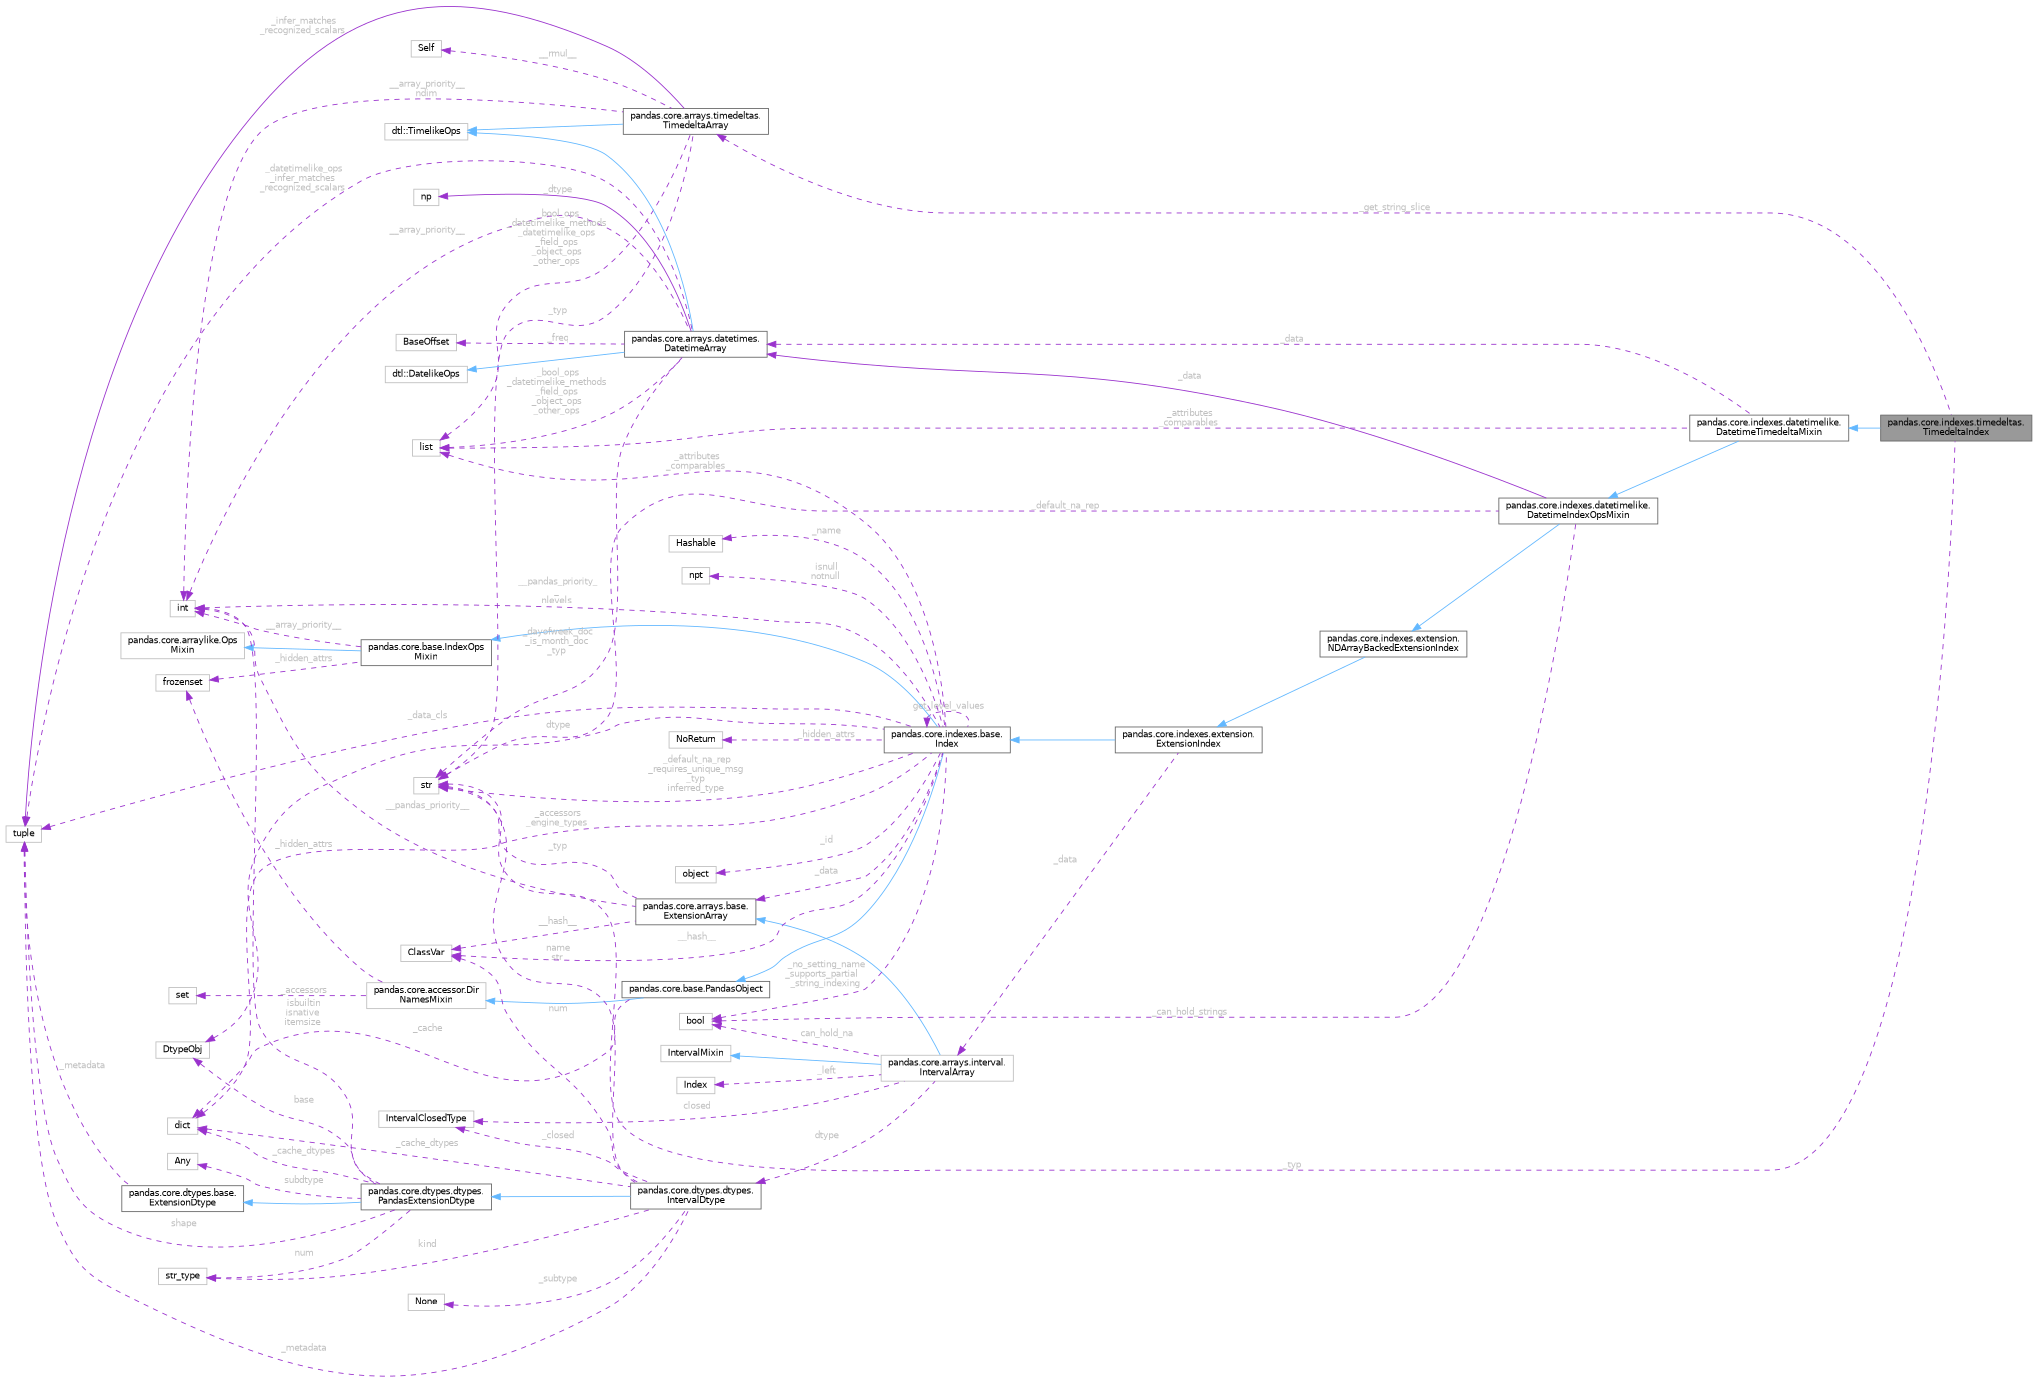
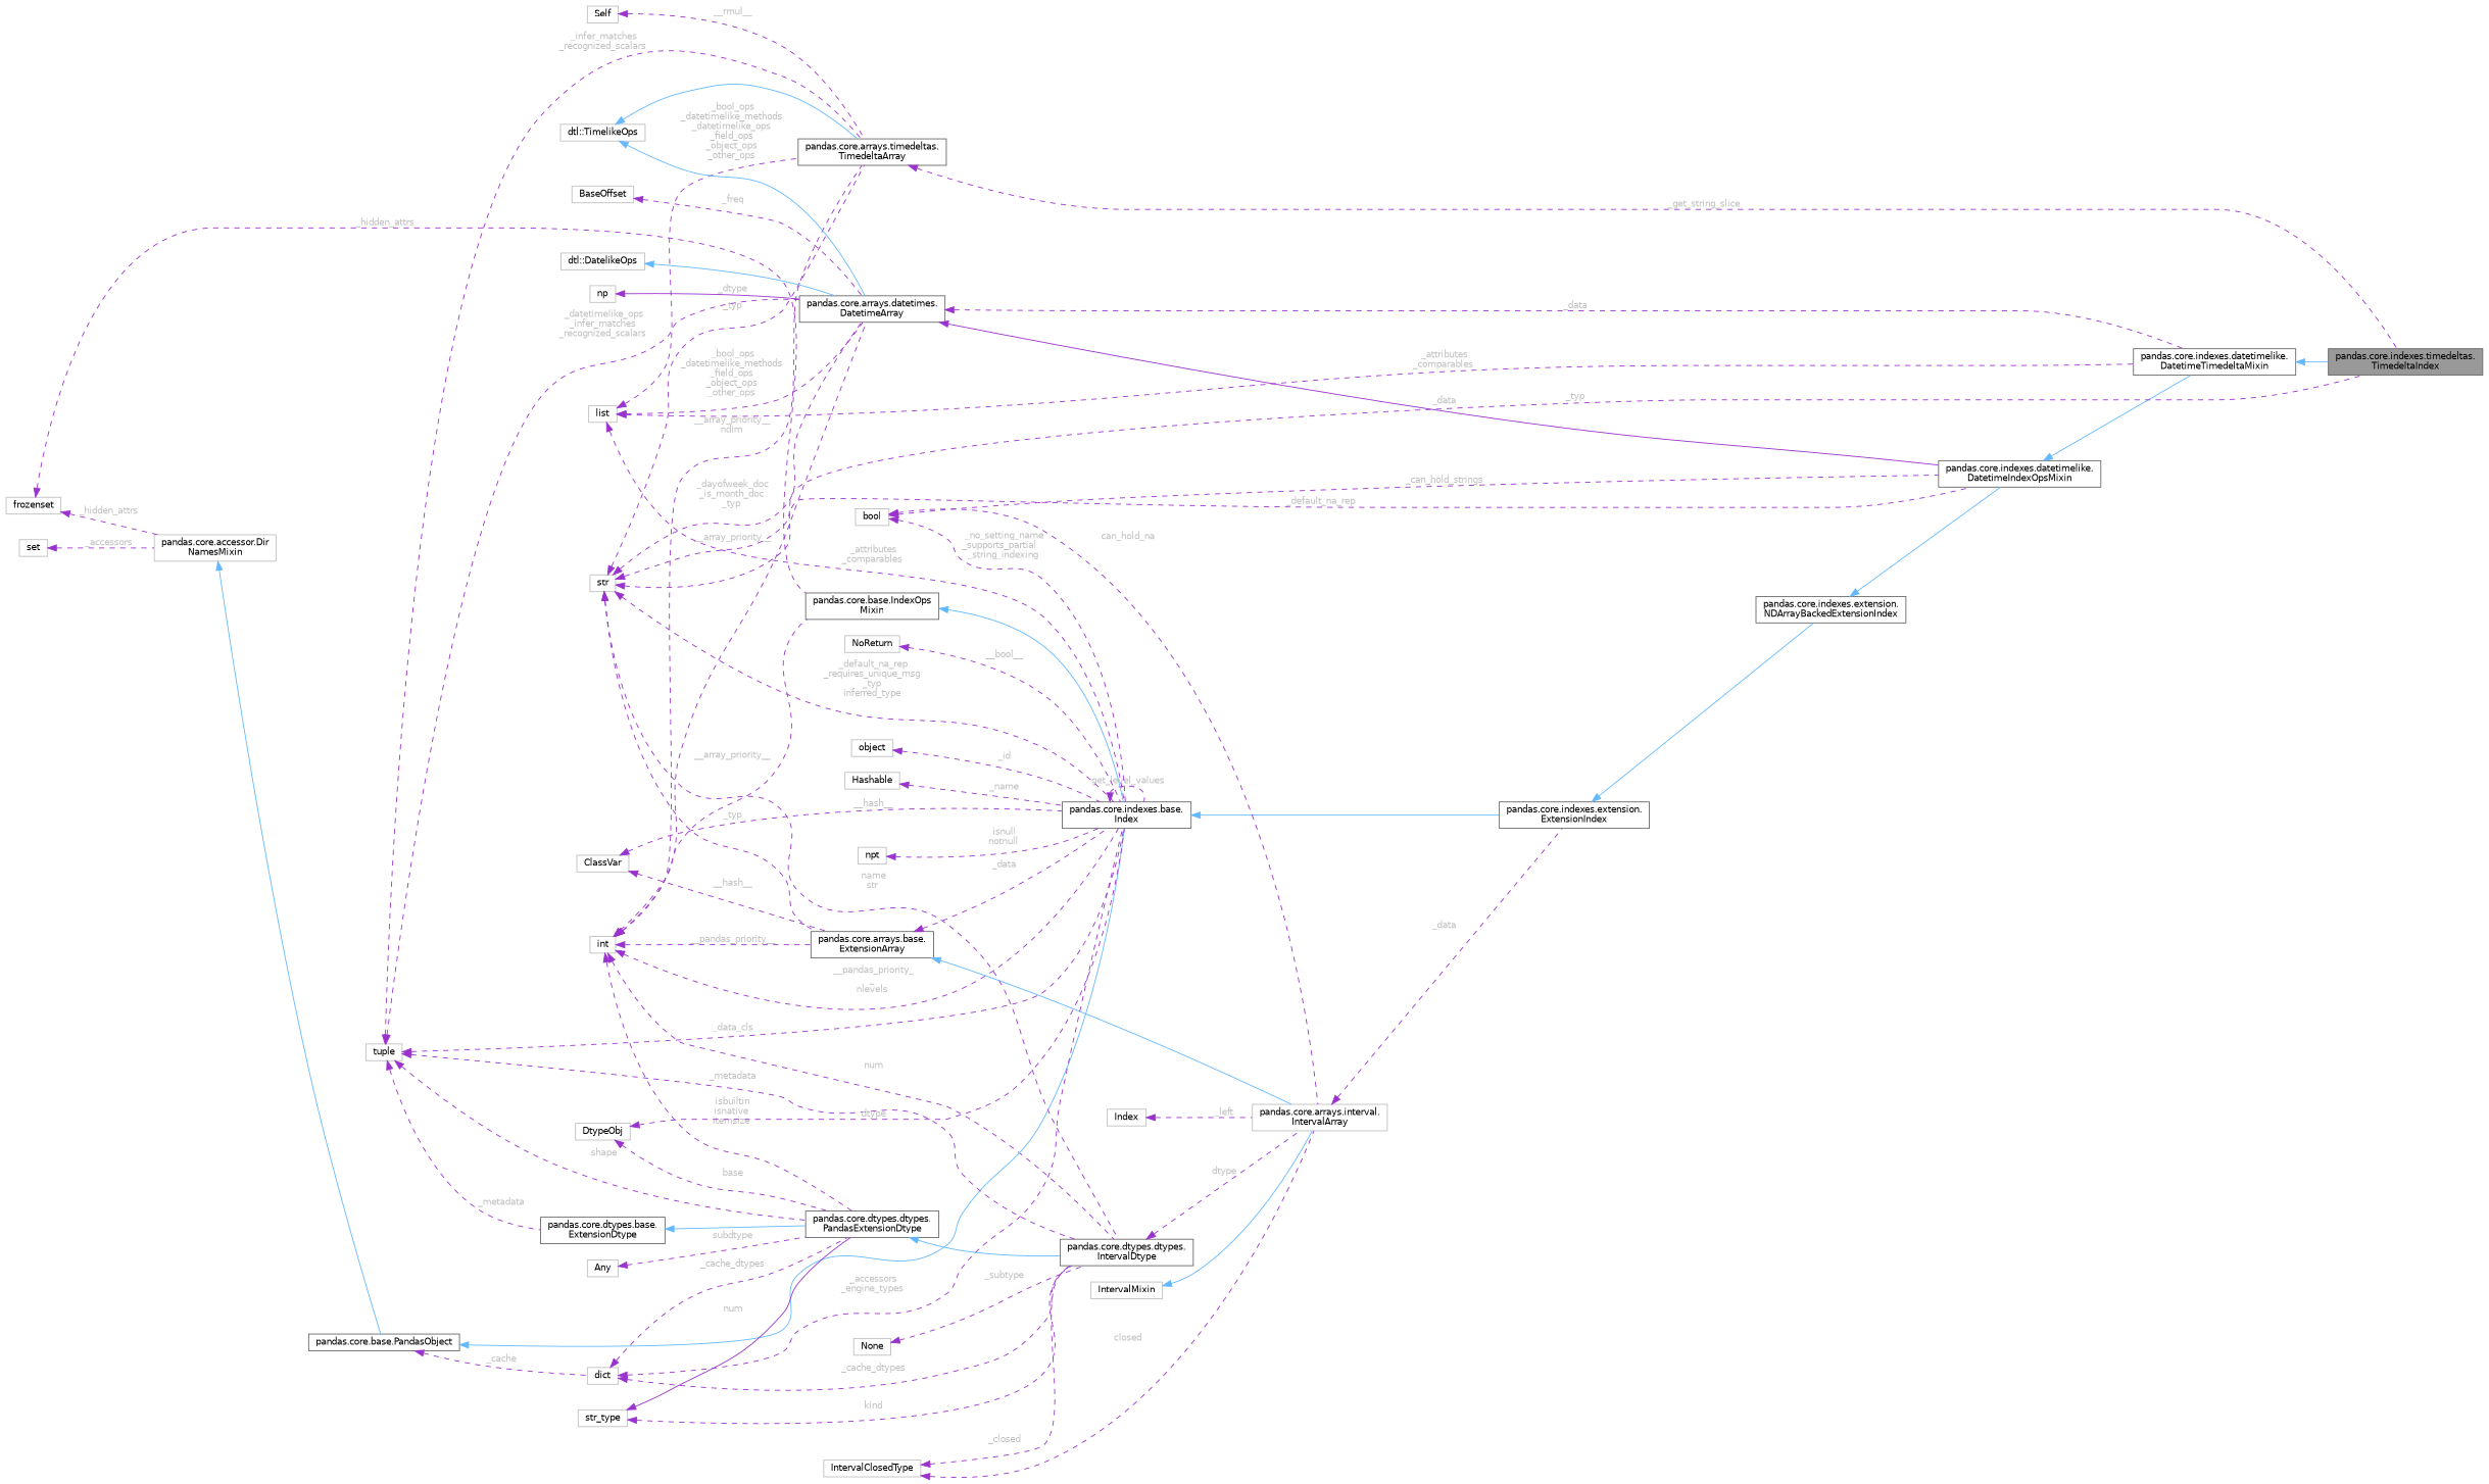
  digraph {
    rankdir=LR
    node [color=grey75 fillcolor=white fontname=Helvetica fontsize=10 shape=box style=filled]
    edge [color=darkorchid3 dir=back fontname=Helvetica fontsize=10 labelfontname=Helvetica labelfontsize=10 style=dashed fontcolor=grey]
    n1 [color=gray40 fillcolor=grey60 fontcolor=black height=0.2 label="pandas.core.indexes.timedeltas.\lTimedeltaIndex" width=0.4]
    n2 [color=gray40 height=0.2 label="pandas.core.indexes.datetimelike.\lDatetimeTimedeltaMixin" width=0.4]
    n3 [color=gray40 height=0.2 label="pandas.core.indexes.datetimelike.\lDatetimeIndexOpsMixin" width=0.4]
    n4 [color=gray40 height=0.2 label="pandas.core.indexes.extension.\lNDArrayBackedExtensionIndex" width=0.4]
    n5 [color=gray40 height=0.2 label="pandas.core.indexes.extension.\lExtensionIndex" width=0.4]
    n6 [color=gray40 height=0.2 label="pandas.core.indexes.base.\lIndex" width=0.4]
    n7 [color=gray40 height=0.2 label="pandas.core.base.IndexOps\lMixin" width=0.4]
-   n8 [height=0.2 label="pandas.core.arraylike.Ops\lMixin" width=0.4]
    n9 [height=0.2 label=int width=0.4]
    n10 [color=gray40 height=0.2 label="pandas.core.arrays.base.\lExtensionArray" width=0.4]
    n11 [color=gray40 height=0.2 label="pandas.core.dtypes.dtypes.\lIntervalDtype" width=0.4]
    n12 [color=gray40 height=0.2 label="pandas.core.dtypes.dtypes.\lPandasExtensionDtype" width=0.4]
    n13 [color=gray40 height=0.2 label="pandas.core.arrays.datetimes.\lDatetimeArray" width=0.4]
    n14 [color=gray40 height=0.2 label="pandas.core.arrays.timedeltas.\lTimedeltaArray" width=0.4]
    n15 [height=0.2 label="pandas.core.arrays.interval.\lIntervalArray" width=0.4]
    n16 [height=0.2 label=frozenset width=0.4]
    n17 [height=0.2 label="pandas.core.accessor.Dir\lNamesMixin" width=0.4]
    n18 [color=gray40 height=0.2 label="pandas.core.base.PandasObject" width=0.4]
    n19 [height=0.2 label=set width=0.4]
    n20 [height=0.2 label=dict width=0.4]
    n21 [height=0.2 label=str width=0.4]
    n22 [height=0.2 label=ClassVar width=0.4]
    n23 [height=0.2 label=tuple width=0.4]
    n24 [color=gray40 height=0.2 label="pandas.core.dtypes.base.\lExtensionDtype" width=0.4]
    n25 [height=0.2 label=object width=0.4]
    n26 [height=0.2 label=Hashable width=0.4]
    n27 [height=0.2 label=bool width=0.4]
    n28 [height=0.2 label=list width=0.4]
    n29 [height=0.2 label=npt width=0.4]
    n30 [height=0.2 label=NoReturn width=0.4]
    n31 [height=0.2 label=DtypeObj width=0.4]
    n32 [height=0.2 label=IntervalMixin width=0.4]
    n33 [height=0.2 label=Index width=0.4]
    n34 [height=0.2 label=IntervalClosedType width=0.4]
    n35 [height=0.2 label=Any width=0.4]
    n36 [height=0.2 label=str_type width=0.4]
    n37 [height=0.2 label=None width=0.4]
    n38 [height=0.2 label="dtl::TimelikeOps" width=0.4]
    n39 [height=0.2 label="dtl::DatelikeOps" width=0.4]
    n40 [height=0.2 label=np width=0.4]
    n41 [height=0.2 label=BaseOffset width=0.4]
    n42 [height=0.2 label=Self width=0.4]
    n2 -> n1 [color=steelblue1 style=solid fontcolor=""]
    n3 -> n2 [color=steelblue1 style=solid fontcolor=""]
    n4 -> n3 [color=steelblue1 style=solid fontcolor=""]
    n5 -> n4 [color=steelblue1 style=solid fontcolor=""]
    n6 -> n5 [color=steelblue1 style=solid fontcolor=""]
    n6 -> n6 [label=" get_level_values"]
    n7 -> n6 [color=steelblue1 style=solid fontcolor=""]
-   n8 -> n7 [color=steelblue1 style=solid fontcolor=""]
    n9 -> n6 [label=" __pandas_priority_\l_\nnlevels"]
    n9 -> n7 [label=" __array_priority__"]
    n9 -> n10 [label=" __pandas_priority__"]
-   n22 -> n11 [label=" num"]
+   n9 -> n11 [label=" num"]
    n9 -> n12 [label=" isbuiltin\nisnative\nitemsize"]
    n9 -> n13 [label=" __array_priority__"]
    n9 -> n14 [label=" __array_priority__\nndim"]
    n10 -> n6 [label=" _data"]
    n10 -> n15 [color=steelblue1 style=solid fontcolor=""]
    n11 -> n15 [label=" dtype"]
    n12 -> n11 [color=steelblue1 style=solid fontcolor=""]
    n13 -> n2 [label=" _data"]
    n13 -> n3 [label=" _data" style=solid]
    n14 -> n1 [label=" _get_string_slice"]
    n15 -> n5 [label=" _data"]
    n16 -> n7 [label=" _hidden_attrs"]
    n16 -> n17 [label=" _hidden_attrs"]
    n17 -> n18 [color=steelblue1 style=solid fontcolor=""]
    n18 -> n6 [color=steelblue1 style=solid fontcolor=""]
    n19 -> n17 [label=" _accessors"]
    n20 -> n6 [label=" _accessors\n_engine_types"]
    n20 -> n11 [label=" _cache_dtypes"]
    n20 -> n12 [label=" _cache_dtypes"]
-   n20 -> n18 [label=" _cache"]
+   n18 -> n20 [label=" _cache"]
    n21 -> n1 [label=" _typ"]
    n21 -> n3 [label=" _default_na_rep"]
    n21 -> n6 [label=" _default_na_rep\n_requires_unique_msg\n_typ\ninferred_type"]
    n21 -> n10 [label=" _typ"]
    n21 -> n11 [label=" name\nstr"]
    n21 -> n13 [label=" _dayofweek_doc\n_is_month_doc\n_typ"]
    n21 -> n14 [label=" _typ"]
    n22 -> n6 [label=" __hash__"]
    n22 -> n10 [label=" __hash__"]
    n23 -> n6 [label=" _data_cls"]
    n23 -> n11 [label=" _metadata"]
    n23 -> n12 [label=" shape"]
    n23 -> n13 [label=" _datetimelike_ops\n_infer_matches\n_recognized_scalars"]
-   n23 -> n14 [label=" _infer_matches\n_recognized_scalars" style=solid]
+   n23 -> n14 [label=" _infer_matches\n_recognized_scalars"]
    n23 -> n24 [label=" _metadata"]
    n24 -> n12 [color=steelblue1 style=solid fontcolor=""]
    n25 -> n6 [label=" _id"]
    n26 -> n6 [label=" _name"]
    n27 -> n3 [label=" _can_hold_strings"]
    n27 -> n6 [label=" _no_setting_name\n_supports_partial\l_string_indexing"]
    n27 -> n15 [label=" can_hold_na"]
    n28 -> n2 [label=" _attributes\n_comparables"]
    n28 -> n6 [label=" _attributes\n_comparables"]
    n28 -> n13 [label=" _bool_ops\n_datetimelike_methods\n_field_ops\n_object_ops\n_other_ops"]
    n28 -> n14 [label=" _bool_ops\n_datetimelike_methods\n_datetimelike_ops\n_field_ops\n_object_ops\n_other_ops"]
    n29 -> n6 [label=" isnull\nnotnull"]
-   n30 -> n6 [label=" _hidden_attrs"]
+   n30 -> n6 [label=" __bool__"]
    n31 -> n6 [label=" dtype"]
    n31 -> n12 [label=" base"]
    n32 -> n15 [color=steelblue1 style=solid fontcolor=""]
    n33 -> n15 [label=" _left"]
    n34 -> n11 [label=" _closed"]
    n34 -> n15 [label=" closed"]
    n35 -> n12 [label=" subdtype"]
    n36 -> n11 [label=" kind"]
-   n36 -> n12 [label=" num"]
+   n36 -> n12 [label=" num" style=solid]
    n37 -> n11 [label=" _subtype"]
    n38 -> n13 [color=steelblue1 style=solid fontcolor=""]
    n38 -> n14 [color=steelblue1 style=solid fontcolor=""]
    n39 -> n13 [color=steelblue1 style=solid fontcolor=""]
    n40 -> n13 [label=" _dtype" style=solid]
    n41 -> n13 [label=" _freq"]
    n42 -> n14 [label=" __rmul__"]
  }
